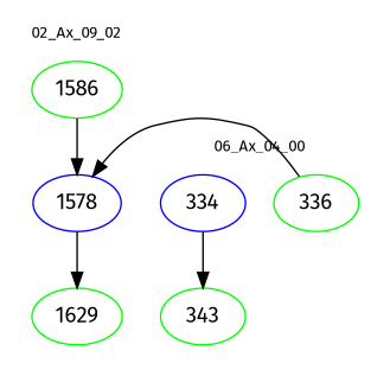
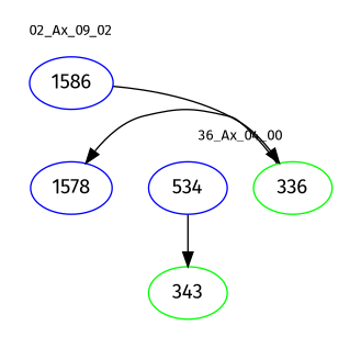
  digraph {
    fontname="Fira Sans"
    node [color=green fontname="Fira Sans"]
    edge [color=black fontname="Fira Sans"]
    n1 [label=336]
-   n2 [color=blue label=334]
+   n2 [color=blue label=534]
    n3 [label=343]
-   n4 [label=1586]
+   n4 [color=blue label=1586]
    n5 [color=blue label=1578]
-   n6 [label=1629]
    subgraph cluster_1 {
      color=white
      fontsize=10
-     label="06_Ax_04_00"
+     label="36_Ax_04_00"
      n1
      n2
      n3
    }
    subgraph cluster_2 {
      color=white
      fontsize=10
      label="02_Ax_09_02"
      n4
      n5
-     n6
    }
    n1 -> n5
    n2 -> n3
-   n4 -> n5
-   n5 -> n6
+   n4 -> n1
  }
